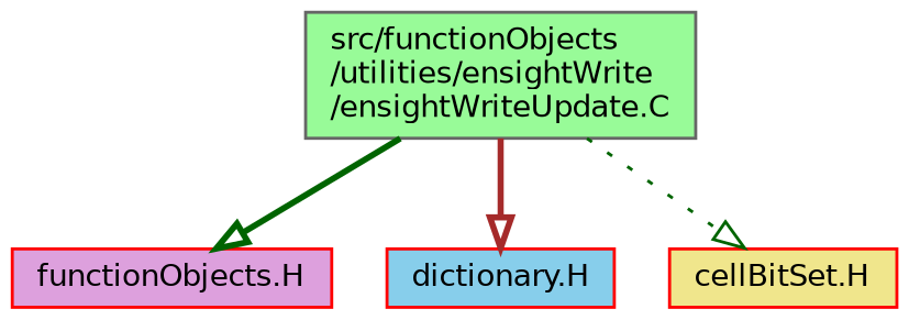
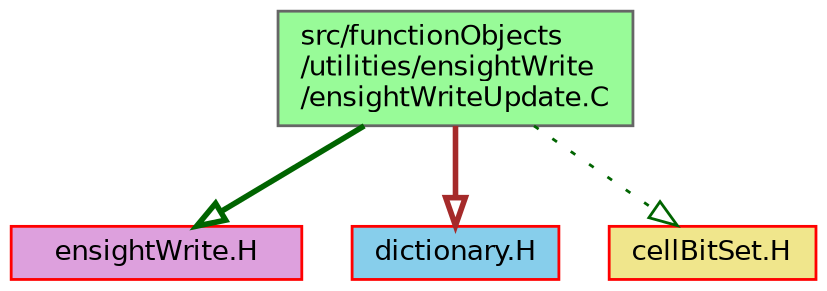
  digraph {
    node [color=red fontname=Helvetica fontsize=10 shape=box style=filled]
    edge [color=darkgreen fontname=Helvetica fontsize=10 labelfontname=Helvetica labelfontsize=10 style=bold arrowhead=onormal]
    n1 [color=gray40 fillcolor=palegreen fontcolor=black height=0.2 label="src/functionObjects\l/utilities/ensightWrite\l/ensightWriteUpdate.C" width=0.4]
-   n2 [fillcolor=plum height=0.2 label="functionObjects.H" width=0.4]
+   n2 [fillcolor=plum height=0.2 label="ensightWrite.H" width=0.4]
    n3 [fillcolor=skyblue height=0.2 label="dictionary.H" width=0.4]
    n4 [fillcolor=khaki height=0.2 label="cellBitSet.H" width=0.4]
    n1 -> n2
    n1 -> n3 [color=brown]
    n1 -> n4 [style=dotted]
  }
